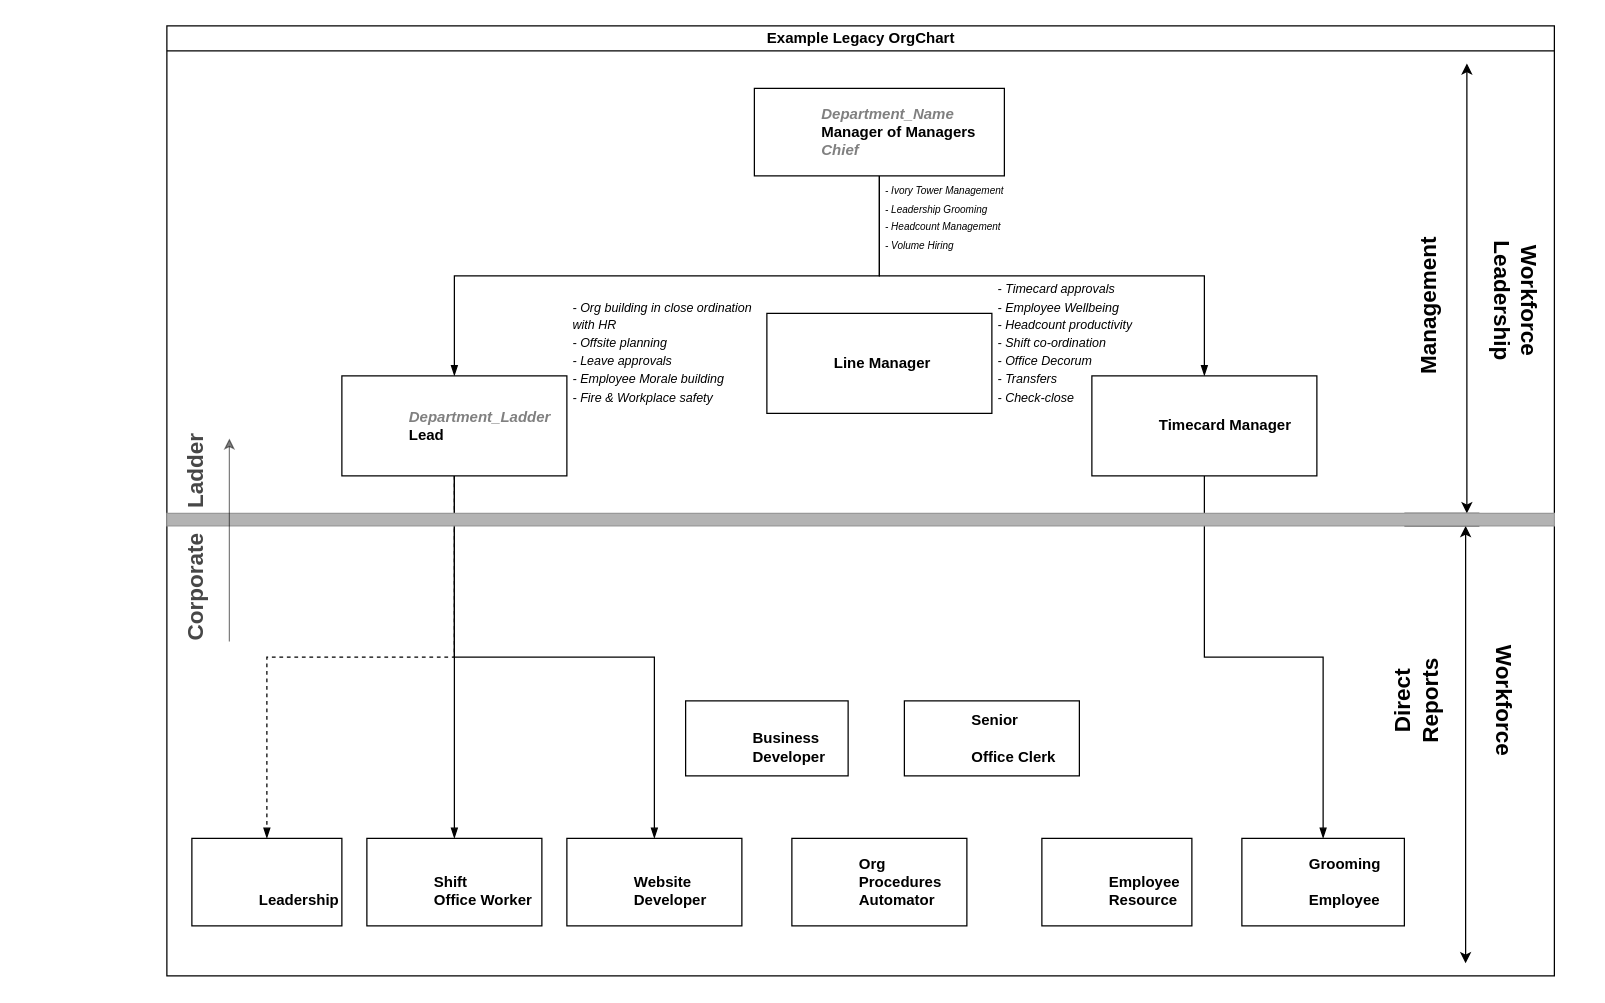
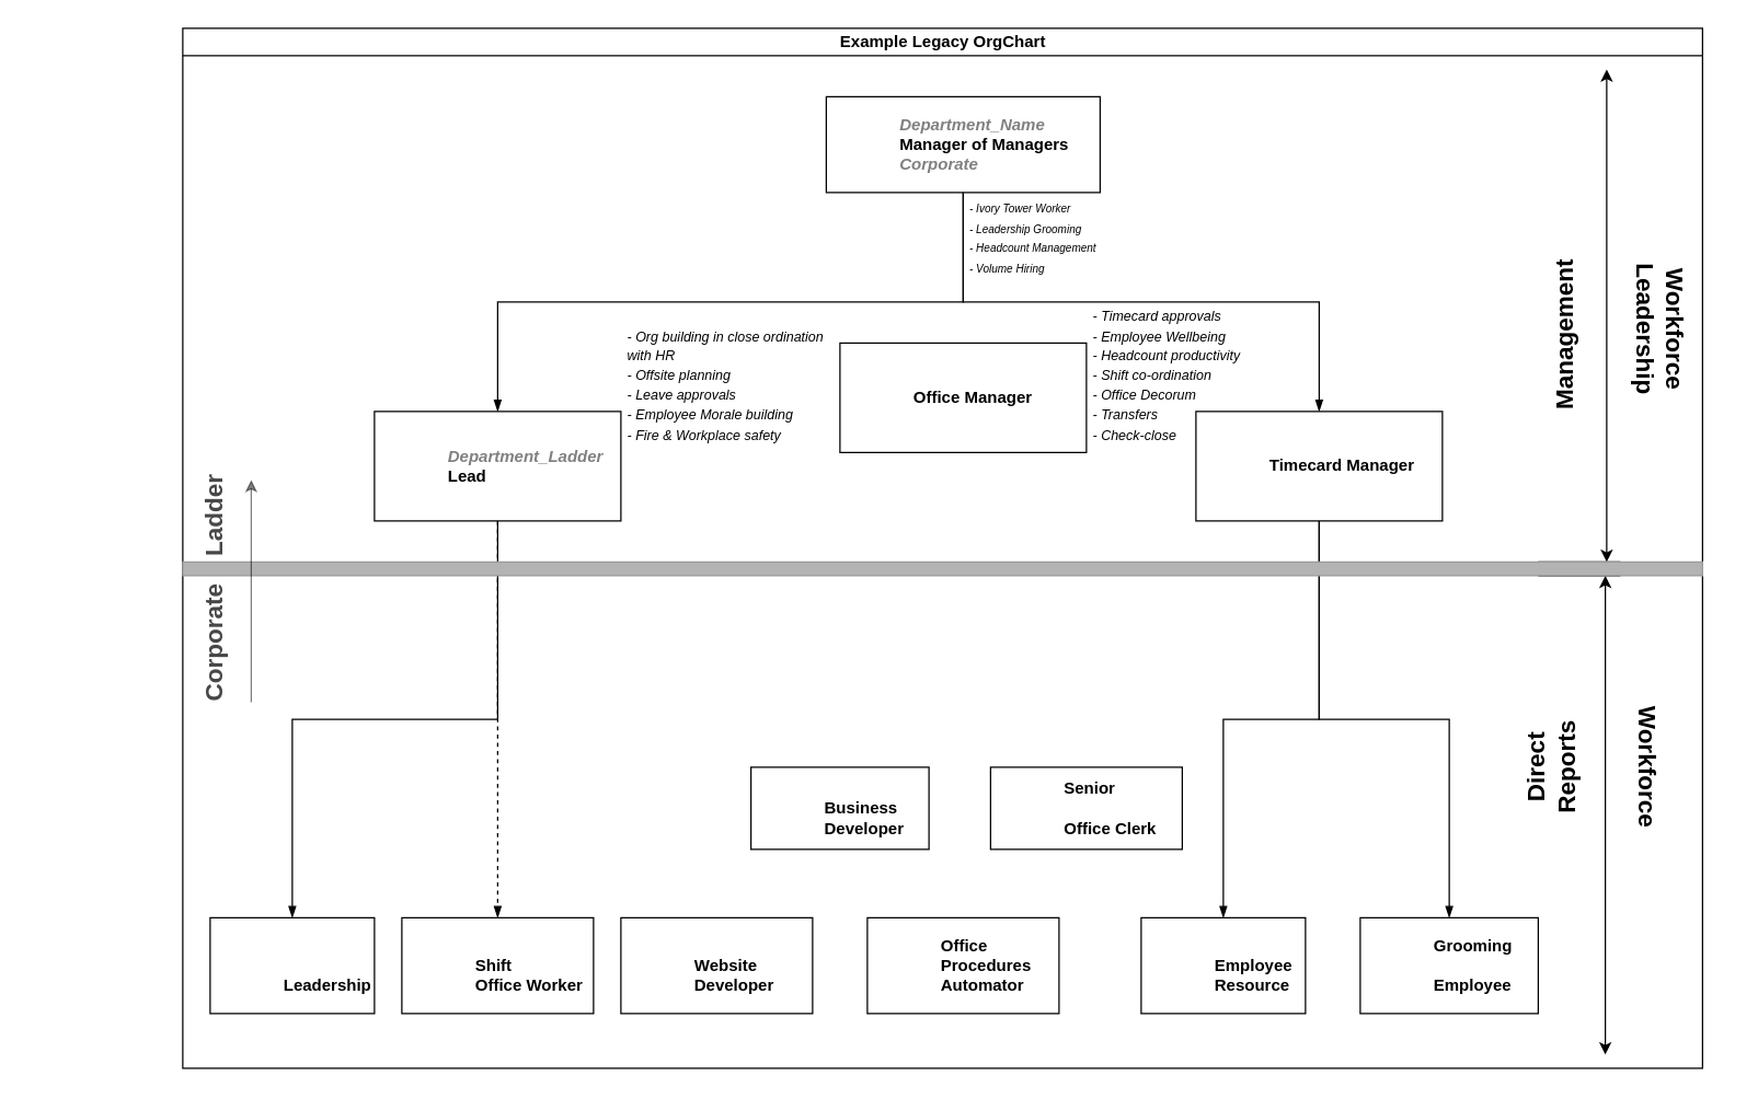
  <mxCell id="0" />
  <mxCell id="1" parent="0" />
  <mxCell id="2" value="Example Legacy OrgChart" style="swimlane;html=1;startSize=20;horizontal=1;containerType=tree;glass=0;direction=east;" parent="1" vertex="1"><mxGeometry x="133" y="20" width="1110" height="760" as="geometry" /></mxCell>
- <mxCell id="3" value="&lt;i style=&quot;color: gray&quot;&gt;Department_Name&lt;br&gt;&lt;/i&gt;Manager of Managers&lt;br&gt;&lt;i style=&quot;border-color: var(--border-color); color: gray;&quot;&gt;Chief&lt;/i&gt;&lt;i style=&quot;color: gray&quot;&gt;&lt;br&gt;&lt;/i&gt;" style="label;image=https://cdn3.iconfinder.com/data/icons/user-avatars-1/512/users-10-3-128.png;whiteSpace=wrap;html=1;rounded=0;glass=0;treeMoving=1;treeFolding=1;" parent="2" vertex="1"><mxGeometry x="470" y="50" width="200" height="70" as="geometry" /></mxCell>
+ <mxCell id="3" value="&lt;i style=&quot;color: gray&quot;&gt;Department_Name&lt;br&gt;&lt;/i&gt;Manager of Managers&lt;br&gt;&lt;i style=&quot;border-color: var(--border-color); color: gray;&quot;&gt;Corporate&lt;/i&gt;&lt;i style=&quot;color: gray&quot;&gt;&lt;br&gt;&lt;/i&gt;" style="label;image=https://cdn3.iconfinder.com/data/icons/user-avatars-1/512/users-10-3-128.png;whiteSpace=wrap;html=1;rounded=0;glass=0;treeMoving=1;treeFolding=1;" parent="2" vertex="1"><mxGeometry x="470" y="50" width="200" height="70" as="geometry" /></mxCell>
  <mxCell id="4" value="" style="endArrow=blockThin;endFill=1;fontSize=11;edgeStyle=elbowEdgeStyle;elbow=vertical;rounded=0;" parent="2" source="3" target="5" edge="1"><mxGeometry relative="1" as="geometry" /></mxCell>
  <mxCell id="5" value="Timecard Manager" style="label;image=https://cdn3.iconfinder.com/data/icons/user-avatars-1/512/users-9-2-128.png;whiteSpace=wrap;html=1;rounded=0;glass=0;treeFolding=1;treeMoving=1;" parent="2" vertex="1"><mxGeometry x="740" y="280" width="180" height="80" as="geometry" /></mxCell>
  <mxCell id="6" value="" style="endArrow=blockThin;endFill=1;fontSize=11;edgeStyle=elbowEdgeStyle;elbow=vertical;rounded=0;" parent="2" source="3" target="7" edge="1"><mxGeometry relative="1" as="geometry" /></mxCell>
  <mxCell id="7" value="&lt;i style=&quot;border-color: var(--border-color); color: gray;&quot;&gt;Department_Ladder&lt;/i&gt;&lt;br&gt;Lead" style="label;image=https://cdn3.iconfinder.com/data/icons/user-avatars-1/512/users-3-128.png;whiteSpace=wrap;html=1;rounded=0;glass=0;" parent="2" vertex="1"><mxGeometry x="140" y="280" width="180" height="80" as="geometry" /></mxCell>
- <mxCell id="8" value="Line Manager" style="label;image=https://cdn3.iconfinder.com/data/icons/user-avatars-1/512/users-15-128.png;whiteSpace=wrap;html=1;rounded=0;glass=0;treeFolding=1;treeMoving=1;" parent="2" vertex="1"><mxGeometry x="480" y="230" width="180" height="80" as="geometry" /></mxCell>
+ <mxCell id="8" value="Office Manager" style="label;image=https://cdn3.iconfinder.com/data/icons/user-avatars-1/512/users-15-128.png;whiteSpace=wrap;html=1;rounded=0;glass=0;treeFolding=1;treeMoving=1;" parent="2" vertex="1"><mxGeometry x="480" y="230" width="180" height="80" as="geometry" /></mxCell>
  <mxCell id="9" value="" style="endArrow=blockThin;endFill=1;fontSize=11;edgeStyle=elbowEdgeStyle;elbow=vertical;rounded=0;" parent="2" source="5" target="10" edge="1"><mxGeometry relative="1" as="geometry"><mxPoint x="390" y="200" as="sourcePoint" /></mxGeometry></mxCell>
  <mxCell id="10" value="Grooming&lt;br style=&quot;border-color: var(--border-color);&quot;&gt;&lt;br style=&quot;border-color: var(--border-color);&quot;&gt;Employee" style="label;image=https://cdn3.iconfinder.com/data/icons/user-avatars-1/512/users-3-128.png;whiteSpace=wrap;html=1;rounded=0;glass=0;treeFolding=1;treeMoving=1;" parent="2" vertex="1"><mxGeometry x="860" y="650" width="130" height="70" as="geometry" /></mxCell>
+ <mxCell id="11" value="" style="endArrow=blockThin;endFill=1;fontSize=11;edgeStyle=elbowEdgeStyle;elbow=vertical;rounded=0;" parent="2" source="5" target="12" edge="1"><mxGeometry relative="1" as="geometry"><mxPoint x="390" y="200" as="sourcePoint" /></mxGeometry></mxCell>
  <mxCell id="12" value="&lt;br style=&quot;border-color: var(--border-color);&quot;&gt;Employee&lt;br style=&quot;border-color: var(--border-color);&quot;&gt;Resource" style="label;image=https://cdn3.iconfinder.com/data/icons/user-avatars-1/512/users-2-128.png;whiteSpace=wrap;html=1;rounded=0;glass=0;treeFolding=1;treeMoving=1;" parent="2" vertex="1"><mxGeometry x="700" y="650" width="120" height="70" as="geometry" /></mxCell>
- <mxCell id="13" value="" style="endArrow=blockThin;endFill=1;fontSize=11;edgeStyle=elbowEdgeStyle;elbow=vertical;rounded=0;dashed=1;" parent="2" source="7" target="14" edge="1"><mxGeometry relative="1" as="geometry"><mxPoint x="600" y="160" as="sourcePoint" /></mxGeometry></mxCell>
+ <mxCell id="13" value="" style="endArrow=blockThin;endFill=1;fontSize=11;edgeStyle=elbowEdgeStyle;elbow=vertical;rounded=0;" parent="2" source="7" target="14" edge="1"><mxGeometry relative="1" as="geometry"><mxPoint x="600" y="160" as="sourcePoint" /></mxGeometry></mxCell>
  <mxCell id="14" value="&lt;br style=&quot;border-color: var(--border-color);&quot;&gt;&lt;br style=&quot;border-color: var(--border-color);&quot;&gt;Leadership" style="label;image=https://cdn3.iconfinder.com/data/icons/user-avatars-1/512/users-4-128.png;whiteSpace=wrap;html=1;rounded=0;glass=0;" parent="2" vertex="1"><mxGeometry x="20" y="650" width="120" height="70" as="geometry" /></mxCell>
- <mxCell id="15" value="" style="endArrow=blockThin;endFill=1;fontSize=11;edgeStyle=elbowEdgeStyle;elbow=vertical;rounded=0;" parent="2" source="7" target="16" edge="1"><mxGeometry relative="1" as="geometry"><mxPoint x="600" y="160" as="sourcePoint" /></mxGeometry></mxCell>
  <mxCell id="16" value="&lt;br style=&quot;border-color: var(--border-color);&quot;&gt;Website&lt;br style=&quot;border-color: var(--border-color);&quot;&gt;Developer" style="label;image=https://cdn3.iconfinder.com/data/icons/user-avatars-1/512/users-10-3-128.png;whiteSpace=wrap;html=1;rounded=0;glass=0;" parent="2" vertex="1"><mxGeometry x="320" y="650" width="140" height="70" as="geometry" /></mxCell>
  <mxCell id="17" value="&lt;br style=&quot;border-color: var(--border-color);&quot;&gt;Business&lt;br style=&quot;border-color: var(--border-color);&quot;&gt;Developer" style="label;image=https://cdn3.iconfinder.com/data/icons/user-avatars-1/512/users-4-128.png;whiteSpace=wrap;html=1;rounded=0;glass=0;treeFolding=1;treeMoving=1;" parent="2" vertex="1"><mxGeometry x="415" y="540" width="130" height="60" as="geometry" /></mxCell>
- <mxCell id="18" value="" style="endArrow=blockThin;endFill=1;fontSize=11;edgeStyle=elbowEdgeStyle;elbow=vertical;rounded=0;" parent="2" source="7" target="19" edge="1"><mxGeometry relative="1" as="geometry"><mxPoint x="600" y="160" as="sourcePoint" /></mxGeometry></mxCell>
+ <mxCell id="18" value="" style="endArrow=blockThin;endFill=1;fontSize=11;edgeStyle=elbowEdgeStyle;elbow=vertical;rounded=0;dashed=1;" parent="2" source="7" target="19" edge="1"><mxGeometry relative="1" as="geometry"><mxPoint x="600" y="160" as="sourcePoint" /></mxGeometry></mxCell>
  <mxCell id="19" value="&lt;br&gt;Shift&lt;br&gt;Office Worker" style="label;image=https://cdn3.iconfinder.com/data/icons/user-avatars-1/512/users-15-128.png;whiteSpace=wrap;html=1;rounded=0;glass=0;" parent="2" vertex="1"><mxGeometry x="160" y="650" width="140" height="70" as="geometry" /></mxCell>
- <mxCell id="20" value="Org&lt;br style=&quot;border-color: var(--border-color);&quot;&gt;Procedures&lt;br style=&quot;border-color: var(--border-color);&quot;&gt;Automator" style="label;image=https://cdn3.iconfinder.com/data/icons/user-avatars-1/512/users-3-128.png;whiteSpace=wrap;html=1;rounded=0;glass=0;treeFolding=1;treeMoving=1;" parent="2" vertex="1"><mxGeometry x="500" y="650" width="140" height="70" as="geometry" /></mxCell>
+ <mxCell id="20" value="Office&lt;br style=&quot;border-color: var(--border-color);&quot;&gt;Procedures&lt;br style=&quot;border-color: var(--border-color);&quot;&gt;Automator" style="label;image=https://cdn3.iconfinder.com/data/icons/user-avatars-1/512/users-3-128.png;whiteSpace=wrap;html=1;rounded=0;glass=0;treeFolding=1;treeMoving=1;" parent="2" vertex="1"><mxGeometry x="500" y="650" width="140" height="70" as="geometry" /></mxCell>
  <mxCell id="21" value="Senior&lt;br style=&quot;border-color: var(--border-color);&quot;&gt;&lt;br style=&quot;border-color: var(--border-color);&quot;&gt;Office Clerk" style="label;image=https://cdn3.iconfinder.com/data/icons/user-avatars-1/512/users-9-2-128.png;whiteSpace=wrap;html=1;rounded=0;glass=0;treeFolding=1;treeMoving=1;" parent="2" vertex="1"><mxGeometry x="590" y="540" width="140" height="60" as="geometry" /></mxCell>
  <mxCell id="22" value="" style="endArrow=classic;startArrow=classic;html=1;rounded=0;" parent="2" edge="1"><mxGeometry width="50" height="50" relative="1" as="geometry"><mxPoint x="1040" y="390" as="sourcePoint" /><mxPoint x="1040" y="30" as="targetPoint" /></mxGeometry></mxCell>
  <mxCell id="23" value="" style="endArrow=none;html=1;rounded=0;" parent="2" edge="1"><mxGeometry width="50" height="50" relative="1" as="geometry"><mxPoint x="990" y="390" as="sourcePoint" /><mxPoint x="1050" y="390" as="targetPoint" /></mxGeometry></mxCell>
  <mxCell id="24" value="" style="endArrow=none;html=1;rounded=0;" parent="2" edge="1"><mxGeometry width="50" height="50" relative="1" as="geometry"><mxPoint x="990" y="400" as="sourcePoint" /><mxPoint x="1050" y="400" as="targetPoint" /></mxGeometry></mxCell>
  <mxCell id="25" value="" style="endArrow=classic;startArrow=classic;html=1;rounded=0;" parent="2" edge="1"><mxGeometry width="50" height="50" relative="1" as="geometry"><mxPoint x="1039" y="750" as="sourcePoint" /><mxPoint x="1039" y="400" as="targetPoint" /></mxGeometry></mxCell>
  <mxCell id="26" value="&lt;b&gt;&lt;font style=&quot;&quot;&gt;&lt;font style=&quot;font-size: 18px;&quot;&gt;Management&lt;/font&gt;&lt;br&gt;&lt;/font&gt;&lt;/b&gt;" style="text;html=1;strokeColor=none;fillColor=none;align=center;verticalAlign=middle;whiteSpace=wrap;rounded=0;rotation=270;" parent="2" vertex="1"><mxGeometry x="960" y="204" width="100" height="40" as="geometry" /></mxCell>
  <mxCell id="27" value="&lt;b&gt;&lt;font style=&quot;&quot;&gt;&lt;font style=&quot;font-size: 18px;&quot;&gt;Workforce Leadership&lt;/font&gt;&lt;br&gt;&lt;/font&gt;&lt;/b&gt;" style="text;html=1;strokeColor=none;fillColor=none;align=center;verticalAlign=middle;whiteSpace=wrap;rounded=0;rotation=90;" parent="2" vertex="1"><mxGeometry x="1029" y="200" width="100" height="40" as="geometry" /></mxCell>
  <mxCell id="28" value="&lt;b&gt;&lt;font style=&quot;&quot;&gt;&lt;font style=&quot;font-size: 18px;&quot;&gt;Workforce&lt;/font&gt;&lt;br&gt;&lt;/font&gt;&lt;/b&gt;" style="text;html=1;strokeColor=none;fillColor=none;align=center;verticalAlign=middle;whiteSpace=wrap;rounded=0;rotation=90;" parent="2" vertex="1"><mxGeometry x="1020" y="520" width="100" height="40" as="geometry" /></mxCell>
  <mxCell id="29" value="&lt;b&gt;&lt;font style=&quot;&quot;&gt;&lt;font style=&quot;font-size: 18px;&quot;&gt;Direct Reports&lt;/font&gt;&lt;br&gt;&lt;/font&gt;&lt;/b&gt;" style="text;html=1;strokeColor=none;fillColor=none;align=center;verticalAlign=middle;whiteSpace=wrap;rounded=0;rotation=270;" parent="2" vertex="1"><mxGeometry x="950" y="520" width="100" height="40" as="geometry" /></mxCell>
  <mxCell id="30" value="" style="rounded=0;whiteSpace=wrap;html=1;fontSize=18;fillColor=#B3B3B3;strokeColor=#999999;" parent="2" vertex="1"><mxGeometry y="390" width="1110" height="10" as="geometry" /></mxCell>
  <mxCell id="31" value="&lt;i&gt;&lt;font style=&quot;font-size: 10px;&quot;&gt;&lt;b&gt;&lt;br&gt;&lt;br&gt;&lt;/b&gt;&lt;br&gt;&lt;br&gt;- Org building in close ordination with HR&lt;br&gt;- Offsite planning&lt;br&gt;- Leave approvals&lt;br&gt;- Employee Morale building&lt;br&gt;- Fire &amp;amp; Workplace safety&lt;/font&gt;&lt;/i&gt;" style="text;html=1;strokeColor=none;fillColor=none;spacing=5;spacingTop=-20;whiteSpace=wrap;overflow=hidden;rounded=0;" parent="2" vertex="1"><mxGeometry x="320" y="170" width="170" height="170" as="geometry" /></mxCell>
  <mxCell id="32" value="&lt;i&gt;&lt;font style=&quot;font-size: 10px;&quot;&gt;&lt;b&gt;&lt;br&gt;&lt;br&gt;&lt;/b&gt;&lt;br&gt;- Timecard approvals&lt;br&gt;- Employee Wellbeing&lt;br&gt;- Headcount productivity&lt;br&gt;- Shift co-ordination&lt;br&gt;- Office Decorum&lt;br&gt;- Transfers&lt;br&gt;- Check-close&lt;/font&gt;&lt;/i&gt;" style="text;html=1;strokeColor=none;fillColor=none;spacing=5;spacingTop=-20;whiteSpace=wrap;overflow=hidden;rounded=0;" parent="2" vertex="1"><mxGeometry x="660" y="170" width="170" height="140" as="geometry" /></mxCell>
  <mxCell id="33" value="" style="shape=image;html=1;verticalAlign=top;verticalLabelPosition=bottom;labelBackgroundColor=#ffffff;imageAspect=0;aspect=fixed;image=https://cdn0.iconfinder.com/data/icons/phosphor-thin-vol-3/256/ladder-simple-thin-128.png;opacity=25;" parent="2" vertex="1"><mxGeometry y="404" width="50" height="50" as="geometry" /></mxCell>
  <mxCell id="34" value="" style="shape=image;html=1;verticalAlign=top;verticalLabelPosition=bottom;labelBackgroundColor=#ffffff;imageAspect=0;aspect=fixed;image=https://cdn0.iconfinder.com/data/icons/phosphor-thin-vol-3/256/ladder-simple-thin-128.png;opacity=25;" parent="2" vertex="1"><mxGeometry y="440" width="50" height="50" as="geometry" /></mxCell>
  <mxCell id="35" value="" style="shape=image;html=1;verticalAlign=top;verticalLabelPosition=bottom;labelBackgroundColor=#ffffff;imageAspect=0;aspect=fixed;image=https://cdn0.iconfinder.com/data/icons/phosphor-thin-vol-3/256/ladder-simple-thin-128.png;opacity=25;" parent="2" vertex="1"><mxGeometry y="370" width="50" height="50" as="geometry" /></mxCell>
  <mxCell id="36" value="" style="shape=image;html=1;verticalAlign=top;verticalLabelPosition=bottom;labelBackgroundColor=#ffffff;imageAspect=0;aspect=fixed;image=https://cdn0.iconfinder.com/data/icons/phosphor-thin-vol-3/256/ladder-simple-thin-128.png;opacity=25;" parent="2" vertex="1"><mxGeometry y="304" width="50" height="50" as="geometry" /></mxCell>
  <mxCell id="37" value="" style="shape=image;html=1;verticalAlign=top;verticalLabelPosition=bottom;labelBackgroundColor=#ffffff;imageAspect=0;aspect=fixed;image=https://cdn0.iconfinder.com/data/icons/phosphor-thin-vol-3/256/ladder-simple-thin-128.png;opacity=25;" parent="2" vertex="1"><mxGeometry y="340" width="50" height="50" as="geometry" /></mxCell>
  <mxCell id="38" value="" style="shape=image;html=1;verticalAlign=top;verticalLabelPosition=bottom;labelBackgroundColor=#ffffff;imageAspect=0;aspect=fixed;image=https://cdn0.iconfinder.com/data/icons/phosphor-thin-vol-3/256/ladder-simple-thin-128.png;opacity=25;" parent="2" vertex="1"><mxGeometry y="270" width="50" height="50" as="geometry" /></mxCell>
  <mxCell id="39" value="" style="shape=image;html=1;verticalAlign=top;verticalLabelPosition=bottom;labelBackgroundColor=#ffffff;imageAspect=0;aspect=fixed;image=https://cdn0.iconfinder.com/data/icons/phosphor-thin-vol-3/256/ladder-simple-thin-128.png;imageBorder=none;imageBackground=none;opacity=25;" parent="2" vertex="1"><mxGeometry y="480" width="50" height="50" as="geometry" /></mxCell>
  <mxCell id="40" value="" style="shape=image;html=1;verticalAlign=top;verticalLabelPosition=bottom;labelBackgroundColor=#ffffff;imageAspect=0;aspect=fixed;image=https://cdn0.iconfinder.com/data/icons/phosphor-thin-vol-3/256/ladder-simple-thin-128.png;opacity=25;" parent="2" vertex="1"><mxGeometry y="204" width="50" height="50" as="geometry" /></mxCell>
  <mxCell id="41" value="" style="shape=image;html=1;verticalAlign=top;verticalLabelPosition=bottom;labelBackgroundColor=#ffffff;imageAspect=0;aspect=fixed;image=https://cdn0.iconfinder.com/data/icons/phosphor-thin-vol-3/256/ladder-simple-thin-128.png;opacity=25;" parent="2" vertex="1"><mxGeometry y="240" width="50" height="50" as="geometry" /></mxCell>
  <mxCell id="42" value="" style="shape=image;html=1;verticalAlign=top;verticalLabelPosition=bottom;labelBackgroundColor=#ffffff;imageAspect=0;aspect=fixed;image=https://cdn0.iconfinder.com/data/icons/phosphor-thin-vol-3/256/ladder-simple-thin-128.png;opacity=25;" parent="2" vertex="1"><mxGeometry y="170" width="50" height="50" as="geometry" /></mxCell>
  <mxCell id="43" value="&lt;b&gt;&lt;font style=&quot;&quot;&gt;&lt;font style=&quot;font-size: 18px;&quot;&gt;Corporate&amp;nbsp; &amp;nbsp; Ladder&lt;/font&gt;&lt;br&gt;&lt;/font&gt;&lt;/b&gt;" style="text;html=1;strokeColor=none;fillColor=none;align=center;verticalAlign=middle;whiteSpace=wrap;rounded=0;rotation=270;opacity=25;fontColor=#474747;" parent="2" vertex="1"><mxGeometry x="-112.5" y="390" width="272.5" height="40" as="geometry" /></mxCell>
  <mxCell id="44" value="" style="endArrow=classic;html=1;rounded=0;exitX=1;exitY=0.25;exitDx=0;exitDy=0;opacity=50;" parent="2" source="39" edge="1"><mxGeometry x="1" y="-73" width="50" height="50" relative="1" as="geometry"><mxPoint x="50" y="450" as="sourcePoint" /><mxPoint x="50" y="330" as="targetPoint" /><mxPoint x="-53" y="-70" as="offset" /></mxGeometry></mxCell>
- <mxCell id="45" value="&lt;i&gt;&lt;font style=&quot;&quot;&gt;&lt;font style=&quot;font-size: 8px;&quot;&gt;&lt;b style=&quot;&quot;&gt;&lt;br&gt;&lt;/b&gt;- Ivory Tower Management&lt;br&gt;- Leadership Grooming&lt;br&gt;- Headcount Management&lt;br&gt;&lt;/font&gt;&lt;/font&gt;&lt;/i&gt;&lt;i style=&quot;border-color: var(--border-color);&quot;&gt;&lt;font style=&quot;border-color: var(--border-color);&quot;&gt;&lt;font style=&quot;border-color: var(--border-color); font-size: 8px;&quot;&gt;- Volume Hiring&lt;/font&gt;&lt;/font&gt;&lt;/i&gt;&lt;i&gt;&lt;font style=&quot;&quot;&gt;&lt;br&gt;&lt;/font&gt;&lt;/i&gt;" style="text;html=1;strokeColor=none;fillColor=none;spacing=5;spacingTop=-20;whiteSpace=wrap;overflow=hidden;rounded=0;" parent="2" vertex="1"><mxGeometry x="570" y="120" width="170" height="70" as="geometry" /></mxCell>
+ <mxCell id="45" value="&lt;i&gt;&lt;font style=&quot;&quot;&gt;&lt;font style=&quot;font-size: 8px;&quot;&gt;&lt;b style=&quot;&quot;&gt;&lt;br&gt;&lt;/b&gt;- Ivory Tower Worker&lt;br&gt;- Leadership Grooming&lt;br&gt;- Headcount Management&lt;br&gt;&lt;/font&gt;&lt;/font&gt;&lt;/i&gt;&lt;i style=&quot;border-color: var(--border-color);&quot;&gt;&lt;font style=&quot;border-color: var(--border-color);&quot;&gt;&lt;font style=&quot;border-color: var(--border-color); font-size: 8px;&quot;&gt;- Volume Hiring&lt;/font&gt;&lt;/font&gt;&lt;/i&gt;&lt;i&gt;&lt;font style=&quot;&quot;&gt;&lt;br&gt;&lt;/font&gt;&lt;/i&gt;" style="text;html=1;strokeColor=none;fillColor=none;spacing=5;spacingTop=-20;whiteSpace=wrap;overflow=hidden;rounded=0;" parent="2" vertex="1"><mxGeometry x="570" y="120" width="170" height="70" as="geometry" /></mxCell>
